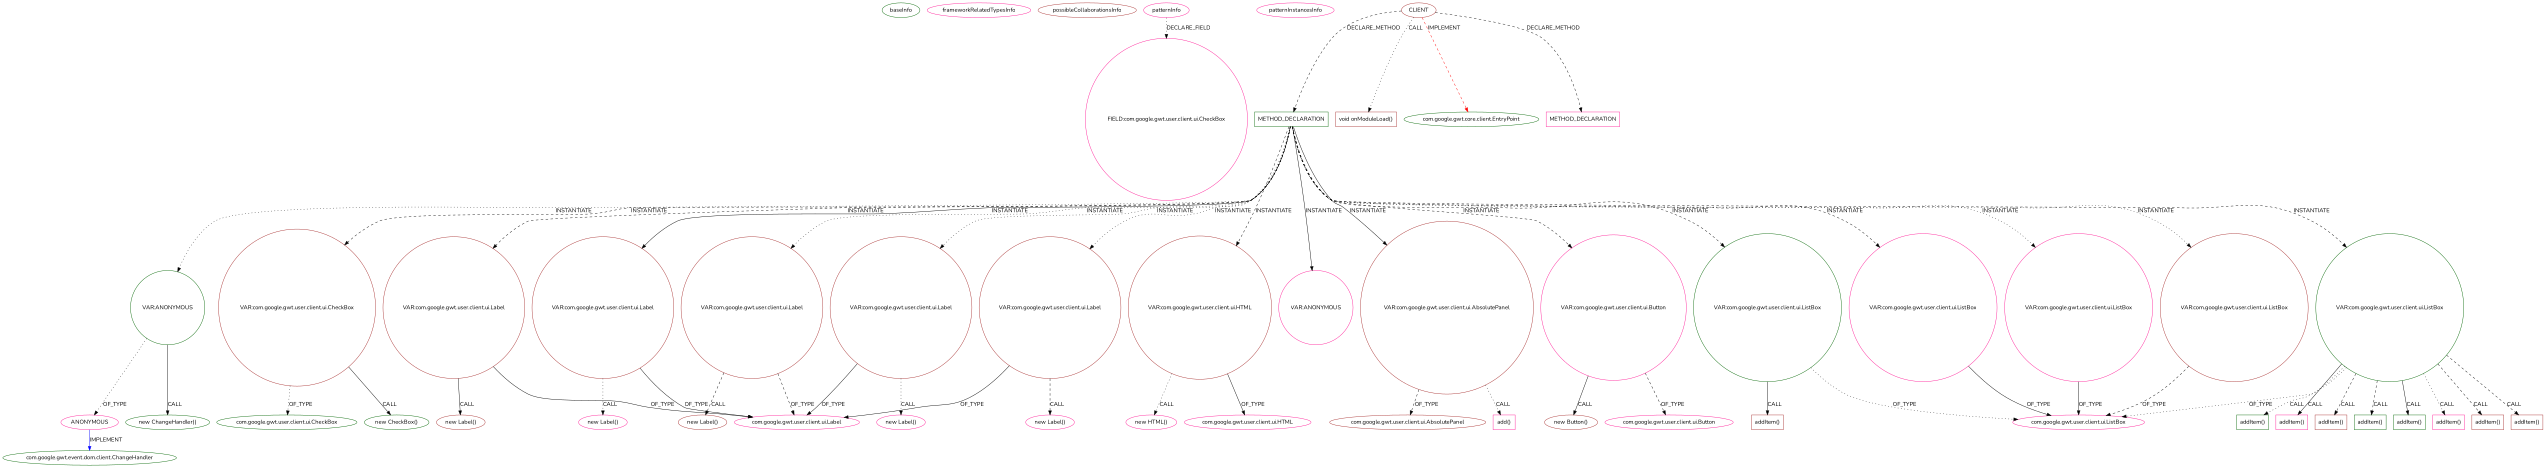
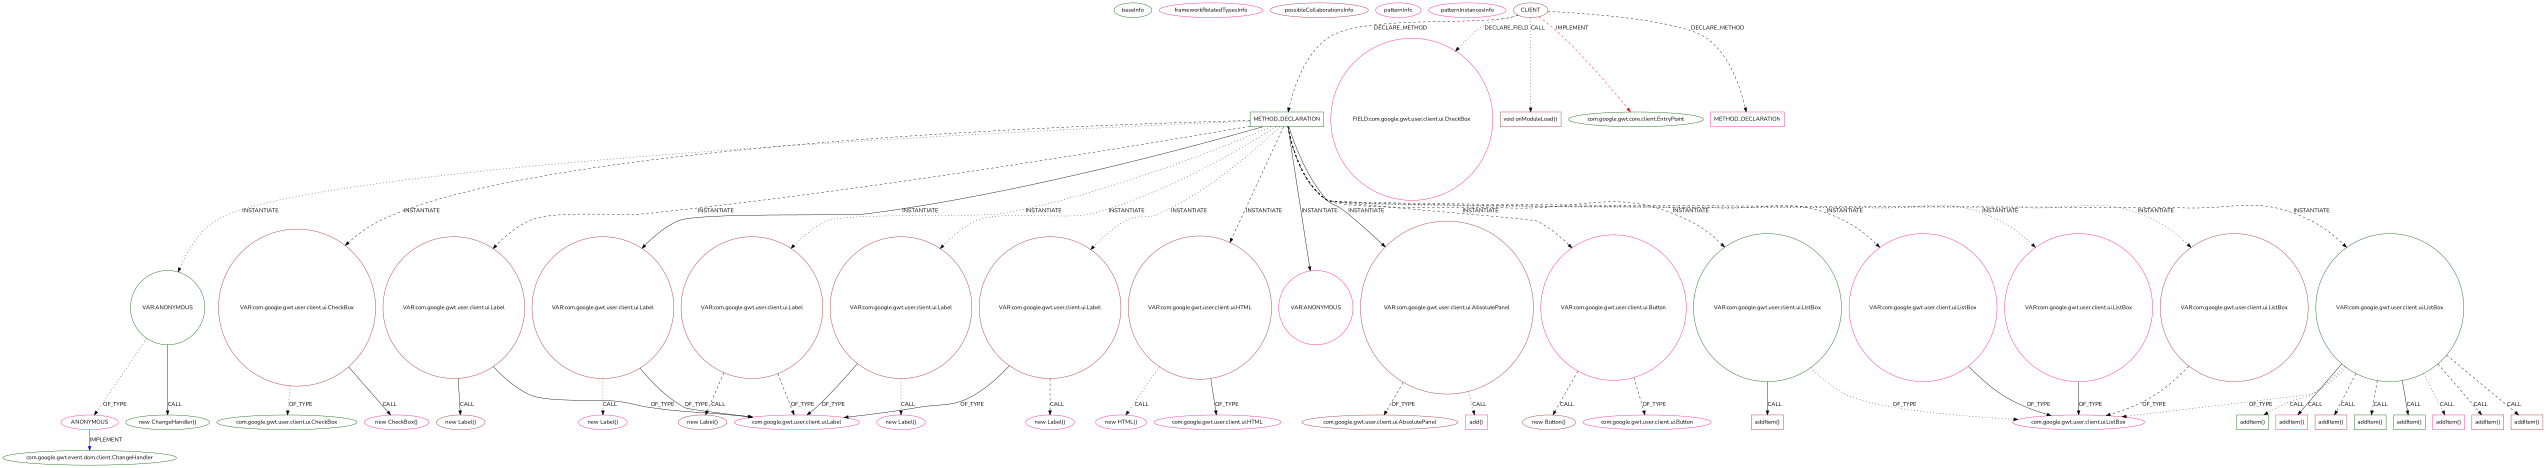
  digraph {
    fontname=Nunito
    node [color=deeppink fontname=Nunito isFrameworkType=false vertexType=VARIABLE_EXPRESION]
    edge [fontname=Nunito style=dashed]
    baseInfo [category=pattern color=darkgreen graphId=485 isAnonymous=false possibleRelation=true isFrameworkType="" vertexType=""]
    frameworkRelatedTypesInfo [0="com.google.gwt.core.client.EntryPoint" isFrameworkType="" vertexType=""]
    possibleCollaborationsInfo [0="485~INSTANTIATION-CLIENT_METHOD_DECLARATION-~com.google.gwt.core.client.EntryPoint ~com.google.gwt.event.dom.client.ChangeHandler ~false~true" color=brown isFrameworkType="" vertexType=""]
    patternInfo [frequency=2.0 patternRootClient=0 isFrameworkType="" vertexType=""]
    patternInstancesInfo [0="spydon-esiade~/spydon-esiade/esiade-master/src/net/esiade/client/Esiade.java~Esiade~4504" 1="DeannaSurma-Census~/DeannaSurma-Census/Census-master/src/com/cs4302/census/client/Census.java~Census~109" isFrameworkType="" vertexType=""]
    n6 [color=darkgreen label="com.google.gwt.event.dom.client.ChangeHandler" vertexType=FRAMEWORK_INTERFACE_TYPE]
    n7 [label=ANONYMOUS vertexType=REFERENCE_ANONYMOUS_DECLARATION]
    n8 [color=darkgreen label="VAR:ANONYMOUS" shape=circle]
    n9 [color=darkgreen label="new ChangeHandler()" vertexType=CONSTRUCTOR_CALL]
    n10 [color=darkgreen label=METHOD_DECLARATION shape=box vertexType=CLIENT_METHOD_DECLARATION]
    n11 [color=brown label="VAR:com.google.gwt.user.client.ui.CheckBox" shape=circle]
    n12 [color=brown label="VAR:com.google.gwt.user.client.ui.Label" shape=circle]
    n13 [color=brown label="VAR:com.google.gwt.user.client.ui.Label" shape=circle]
    n14 [color=brown label="VAR:com.google.gwt.user.client.ui.Label" shape=circle]
    n15 [color=brown label="VAR:com.google.gwt.user.client.ui.Label" shape=circle]
    n16 [color=brown label="VAR:com.google.gwt.user.client.ui.Label" shape=circle]
    n17 [color=brown label="VAR:com.google.gwt.user.client.ui.HTML" shape=circle]
    n18 [label="VAR:ANONYMOUS" shape=circle]
    n19 [color=brown label="VAR:com.google.gwt.user.client.ui.AbsolutePanel" shape=circle]
    n20 [label="VAR:com.google.gwt.user.client.ui.Button" shape=circle]
    n21 [color=darkgreen label="VAR:com.google.gwt.user.client.ui.ListBox" shape=circle]
    n22 [color=darkgreen label="VAR:com.google.gwt.user.client.ui.ListBox" shape=circle]
    n23 [label="VAR:com.google.gwt.user.client.ui.ListBox" shape=circle]
    n24 [label="VAR:com.google.gwt.user.client.ui.ListBox" shape=circle]
    n25 [color=brown label="VAR:com.google.gwt.user.client.ui.ListBox" shape=circle]
    n26 [color=darkgreen label="com.google.gwt.user.client.ui.CheckBox" vertexType=FRAMEWORK_CLASS_TYPE]
-   n27 [color=darkgreen label="new CheckBox()" vertexType=CONSTRUCTOR_CALL]
+   n27 [label="new CheckBox()" vertexType=CONSTRUCTOR_CALL]
    n28 [label="com.google.gwt.user.client.ui.Label" vertexType=FRAMEWORK_CLASS_TYPE]
    n29 [label="new Label()" vertexType=CONSTRUCTOR_CALL]
    n30 [color=brown label="new Label()" vertexType=CONSTRUCTOR_CALL]
    n31 [label="new Label()" vertexType=CONSTRUCTOR_CALL]
    n32 [color=brown label="new Label()" vertexType=CONSTRUCTOR_CALL]
    n33 [label="new Label()" vertexType=CONSTRUCTOR_CALL]
    n34 [label="new HTML()" vertexType=CONSTRUCTOR_CALL]
    n35 [label="com.google.gwt.user.client.ui.HTML" vertexType=FRAMEWORK_CLASS_TYPE]
    n36 [color=brown label="com.google.gwt.user.client.ui.AbsolutePanel" vertexType=FRAMEWORK_CLASS_TYPE]
    n37 [label="add()" shape=box vertexType=INSIDE_CALL]
    n38 [color=brown label="new Button()" vertexType=CONSTRUCTOR_CALL]
    n39 [label="com.google.gwt.user.client.ui.Button" vertexType=FRAMEWORK_CLASS_TYPE]
    n40 [color=brown label="addItem()" shape=box vertexType=INSIDE_CALL]
    n41 [label="com.google.gwt.user.client.ui.ListBox" vertexType=FRAMEWORK_CLASS_TYPE]
    n42 [color=brown label="addItem()" shape=box vertexType=INSIDE_CALL]
    n43 [color=brown label="addItem()" shape=box vertexType=INSIDE_CALL]
    n44 [color=darkgreen label="addItem()" shape=box vertexType=INSIDE_CALL]
    n45 [label="addItem()" shape=box vertexType=INSIDE_CALL]
    n46 [color=brown label="addItem()" shape=box vertexType=INSIDE_CALL]
    n47 [color=darkgreen label="addItem()" shape=box vertexType=INSIDE_CALL]
    n48 [color=darkgreen label="addItem()" shape=box vertexType=INSIDE_CALL]
    n49 [label="addItem()" shape=box vertexType=INSIDE_CALL]
    n50 [color=brown label=CLIENT vertexType=ROOT_CLIENT_CLASS_DECLARATION]
    n51 [label="FIELD:com.google.gwt.user.client.ui.CheckBox" shape=circle vertexType=FIELD_DECLARATION]
    n52 [color=brown label="void onModuleLoad()" shape=box vertexType=OVERRIDING_METHOD_DECLARATION]
    n53 [color=darkgreen label="com.google.gwt.core.client.EntryPoint" vertexType=FRAMEWORK_INTERFACE_TYPE]
    n54 [label=METHOD_DECLARATION shape=box vertexType=CLIENT_METHOD_DECLARATION]
    n7 -> n6 [color=blue label=IMPLEMENT style=solid]
    n8 -> n7 [label=OF_TYPE style=dotted]
    n8 -> n9 [label=CALL style=solid]
    n10 -> n8 [label=INSTANTIATE style=dotted]
    n10 -> n11 [label=INSTANTIATE]
    n10 -> n12 [label=INSTANTIATE style=solid]
    n10 -> n13 [label=INSTANTIATE]
    n10 -> n14 [label=INSTANTIATE style=dotted]
    n10 -> n15 [label=INSTANTIATE style=dotted]
    n10 -> n16 [label=INSTANTIATE style=dotted]
    n10 -> n17 [label=INSTANTIATE]
    n10 -> n18 [label=INSTANTIATE style=solid]
    n10 -> n19 [label=INSTANTIATE style=solid]
    n10 -> n20 [label=INSTANTIATE]
    n10 -> n21 [label=INSTANTIATE]
    n10 -> n22 [label=INSTANTIATE]
    n10 -> n23 [label=INSTANTIATE]
    n10 -> n24 [label=INSTANTIATE style=dotted]
    n10 -> n25 [label=INSTANTIATE style=dotted]
    n11 -> n26 [label=OF_TYPE style=dotted]
    n11 -> n27 [label=CALL style=solid]
    n12 -> n28 [label=OF_TYPE style=solid]
    n12 -> n29 [label=CALL style=dotted]
    n13 -> n28 [label=OF_TYPE style=solid]
    n13 -> n30 [label=CALL style=solid]
    n14 -> n28 [label=OF_TYPE style=solid]
    n14 -> n31 [label=CALL style=dotted]
    n15 -> n28 [label=OF_TYPE]
    n15 -> n32 [label=CALL]
    n16 -> n28 [label=OF_TYPE style=solid]
    n16 -> n33 [label=CALL]
    n17 -> n34 [label=CALL style=dotted]
    n17 -> n35 [label=OF_TYPE style=solid]
    n19 -> n36 [label=OF_TYPE]
    n19 -> n37 [label=CALL style=dotted]
-   n20 -> n38 [label=CALL style=solid]
+   n20 -> n38 [label=CALL]
    n20 -> n39 [label=OF_TYPE]
    n21 -> n40 [label=CALL style=solid]
    n21 -> n41 [label=OF_TYPE style=dotted]
    n22 -> n41 [label=OF_TYPE style=dotted]
    n22 -> n42 [label=CALL]
    n22 -> n43 [label=CALL]
    n22 -> n44 [label=CALL style=dotted]
    n22 -> n45 [label=CALL style=solid]
    n22 -> n46 [label=CALL]
    n22 -> n47 [label=CALL]
    n22 -> n48 [label=CALL style=solid]
    n22 -> n49 [label=CALL style=dotted]
    n23 -> n41 [label=OF_TYPE style=solid]
    n24 -> n41 [label=OF_TYPE style=solid]
    n25 -> n41 [label=OF_TYPE]
    n50 -> n10 [label=DECLARE_METHOD]
-   patternInfo -> n51 [label=DECLARE_FIELD style=dotted]
+   n50 -> n51 [label=DECLARE_FIELD style=dotted]
    n50 -> n52 [label=CALL style=dotted]
    n50 -> n53 [color=red label=IMPLEMENT]
    n50 -> n54 [label=DECLARE_METHOD]
  }
